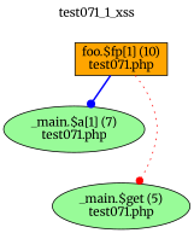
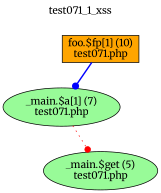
  digraph {
    fontname=Merriweather
    label=test071_1_xss
    labelloc=t
    node [fillcolor=palegreen fontname=Merriweather shape=ellipse style=filled]
    edge [arrowhead=dot fontname=Merriweather]
    n1 [fillcolor=orange label="foo.$fp[1] (10)\ntest071.php" shape=box]
    n2 [label="_main.$a[1] (7)\ntest071.php"]
    n3 [label="_main.$get (5)\ntest071.php"]
    n1 -> n2 [color=blue style=bold]
-   n1 -> n3 [color=red style=dotted]
+   n2 -> n3 [color=red style=dotted]
  }
